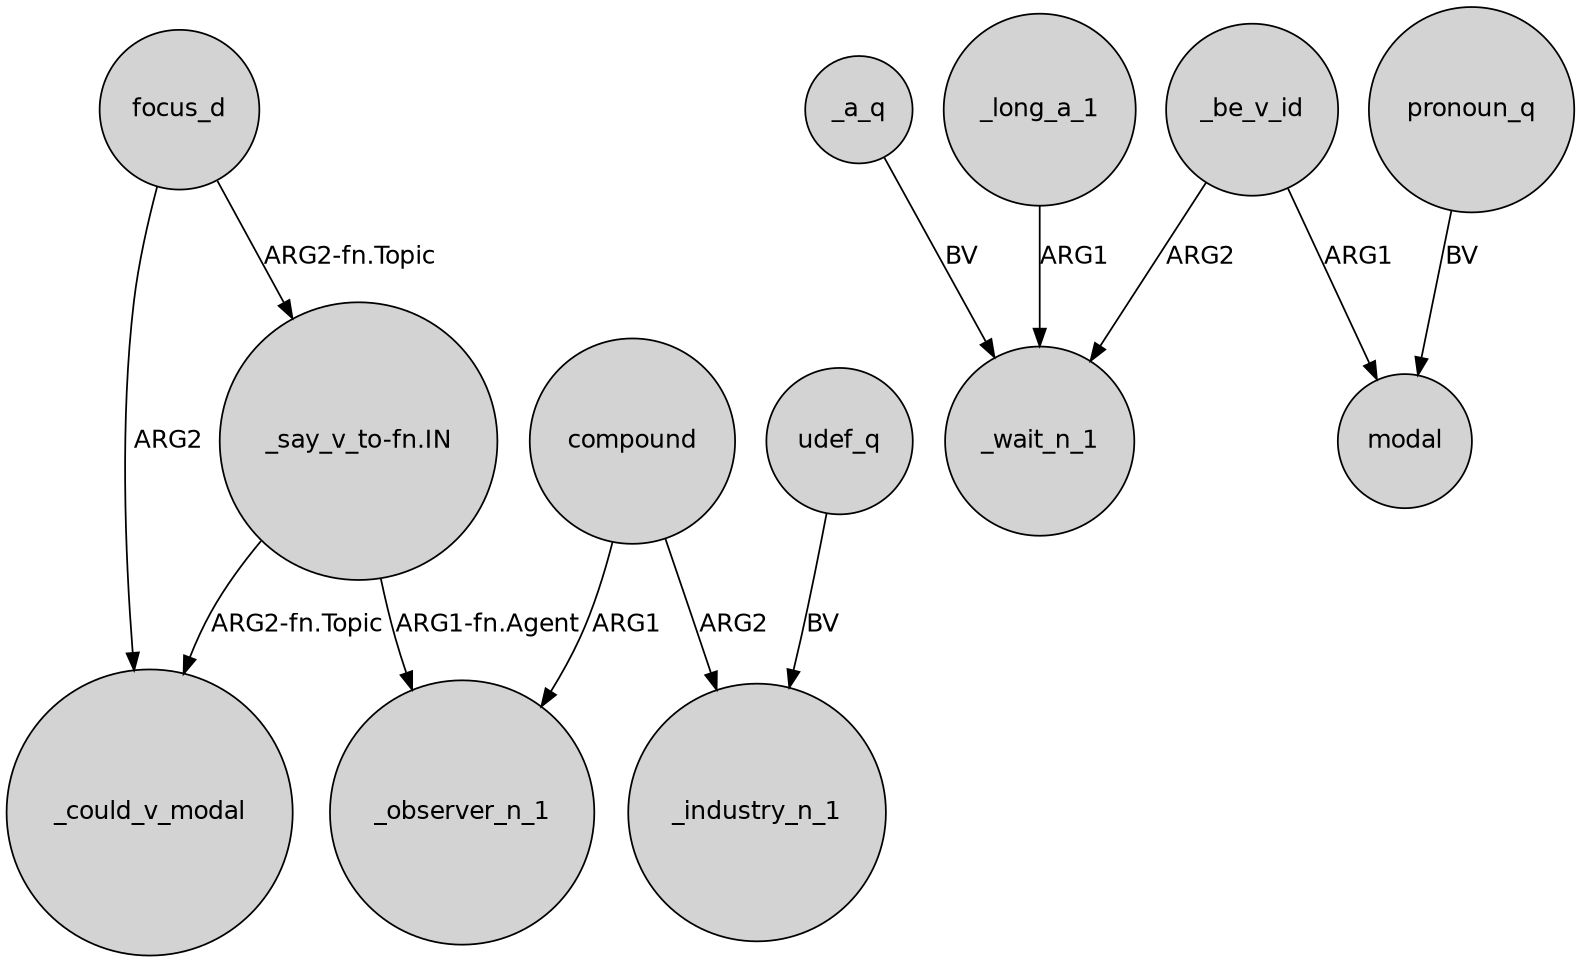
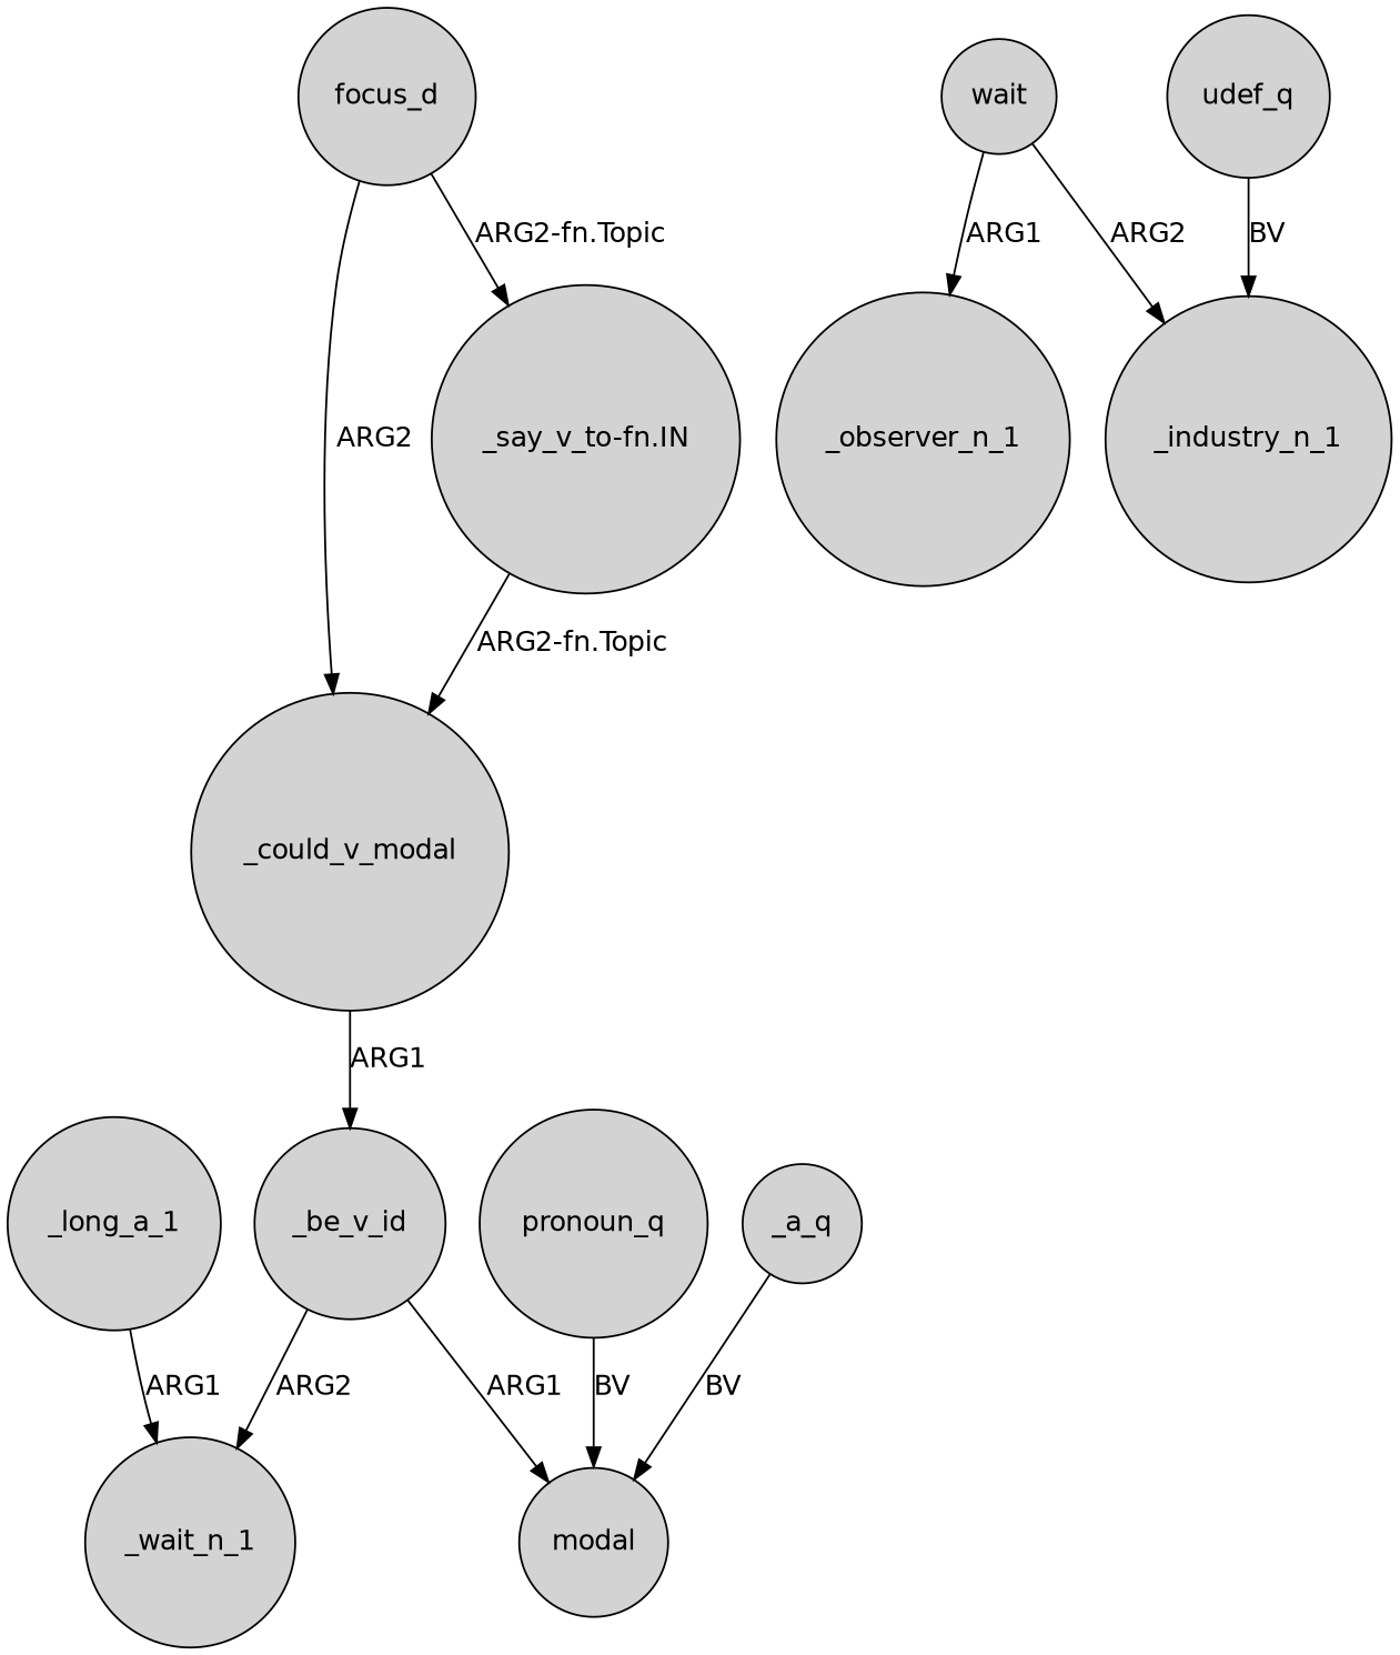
  digraph {
    fontname="DejaVu Sans"
    node [fontname="DejaVu Sans" shape=circle style=filled]
    edge [fontname="DejaVu Sans"]
    focus_d
    _could_v_modal
    "_say_v_to-fn.IN"
    _be_v_id
    _observer_n_1
    _wait_n_1
    n7 [label=modal]
    _a_q
-   compound
+   compound [label=wait]
    _industry_n_1
    udef_q
    _long_a_1
    pronoun_q
    focus_d -> _could_v_modal [label=ARG2]
    focus_d -> "_say_v_to-fn.IN" [label="ARG2-fn.Topic"]
+   _could_v_modal -> _be_v_id [label=ARG1]
    "_say_v_to-fn.IN" -> _could_v_modal [label="ARG2-fn.Topic"]
-   "_say_v_to-fn.IN" -> _observer_n_1 [label="ARG1-fn.Agent"]
    _be_v_id -> _wait_n_1 [label=ARG2]
    _be_v_id -> n7 [label=ARG1]
-   _a_q -> _wait_n_1 [label=BV]
+   _a_q -> n7 [label=BV]
    compound -> _observer_n_1 [label=ARG1]
    compound -> _industry_n_1 [label=ARG2]
    udef_q -> _industry_n_1 [label=BV]
    _long_a_1 -> _wait_n_1 [label=ARG1]
    pronoun_q -> n7 [label=BV]
  }
